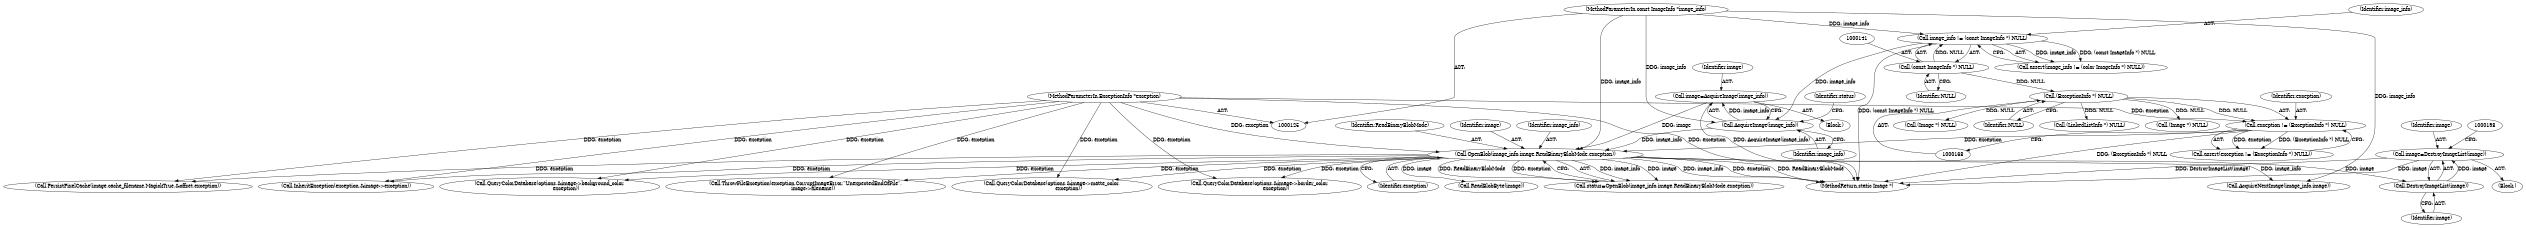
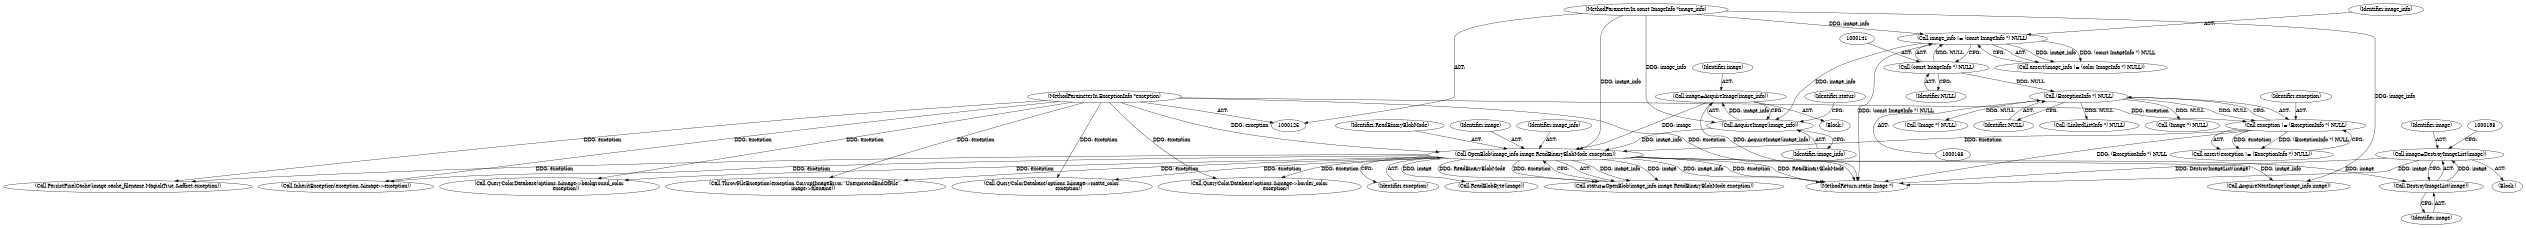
  digraph {
    n1 [label="(Call,image=DestroyImageList(image))"]
    n2 [label="(Call,DestroyImageList(image))"]
    n3 [label="(Block,)"]
    n4 [label="(MethodReturn,static Image *)"]
    n5 [label="(Identifier,image)"]
    n6 [label="(Call,OpenBlob(image_info,image,ReadBinaryBlobMode,exception))"]
    n7 [label="(Identifier,exception)"]
    n8 [label="(Call,ReadBlobByte(image))"]
    n9 [label="(Call,QueryColorDatabase(options,&image->matte_color,\n                      exception))"]
    n10 [label="(Call,QueryColorDatabase(options,&image->background_color,\n                      exception))"]
    n11 [label="(Call,QueryColorDatabase(options,&image->border_color,\n                      exception))"]
    n12 [label="(Call,InheritException(exception,&image->exception))"]
    n13 [label="(Call,status=OpenBlob(image_info,image,ReadBinaryBlobMode,exception))"]
    n14 [label="(Call,AcquireNextImage(image_info,image))"]
    n15 [label="(Call,ThrowFileException(exception,CorruptImageError,\"UnexpectedEndOfFile\",\n          image->filename))"]
    n16 [label="(Call,PersistPixelCache(image,cache_filename,MagickTrue,&offset,exception))"]
    n17 [label="(Call,AcquireImage(image_info))"]
    n18 [label="(Call,image=AcquireImage(image_info))"]
    n19 [label="(Identifier,image_info)"]
    n20 [label="(Block,)"]
    n21 [label="(Call,image_info != (const ImageInfo *) NULL)"]
    n22 [label="(Call,(const ImageInfo *) NULL)"]
    n23 [label="(Call,assert(image_info != (color ImageInfo *) NULL))"]
    n24 [label="(Call,(ExceptionInfo *) NULL)"]
    n25 [label="(Identifier,NULL)"]
    n26 [label="(MethodParameterIn,const ImageInfo *image_info)"]
    n27 [label=1000125]
    n28 [label="(Call,exception != (ExceptionInfo *) NULL)"]
    n29 [label="(Call,(LinkedListInfo *) NULL)"]
    n30 [label="(Call,(Image *) NULL)"]
    n31 [label="(Call,(Image *) NULL)"]
    n32 [label="(Identifier,NULL)"]
    n33 [label="(Call,assert(exception != (ExceptionInfo *) NULL))"]
    n34 [label="(MethodParameterIn,ExceptionInfo *exception)"]
    n35 [label="(Identifier,image)"]
    n36 [label="(Identifier,ReadBinaryBlobMode)"]
    n37 [label="(Identifier,image_info)"]
    n38 [label="(Identifier,exception)"]
    n39 [label="(Identifier,status)"]
    n40 [label="(Identifier,image)"]
    n41 [label="(Identifier,image)"]
    n42 [label="(Identifier,image_info)"]
    1000198
    1000141
    1000168
-   n1 -> n2 [label="AST: "]
+   n1 -> n2 [label="CFG: "]
    n1 -> n3 [label="AST: "]
    n1 -> n4 [label="DDG: DestroyImageList(image)"]
    n1 -> n4 [label="DDG: image"]
    n2 -> n1 [label="AST: "]
    n2 -> n1 [label="DDG: image"]
    n2 -> n5 [label="CFG: "]
    n5 -> n2 [label="AST: "]
    n6 -> n2 [label="DDG: image"]
    n6 -> n4 [label="DDG: exception"]
    n6 -> n4 [label="DDG: ReadBinaryBlobMode"]
    n6 -> n4 [label="DDG: image_info"]
    n6 -> n7 [label="CFG: "]
    n6 -> n8 [label="DDG: image"]
    n6 -> n9 [label="DDG: exception"]
    n6 -> n10 [label="DDG: exception"]
    n6 -> n11 [label="DDG: exception"]
    n6 -> n12 [label="DDG: exception"]
    n6 -> n13 [label="AST: "]
    n6 -> n13 [label="DDG: image_info"]
    n6 -> n13 [label="DDG: image"]
    n6 -> n13 [label="DDG: ReadBinaryBlobMode"]
    n6 -> n13 [label="DDG: exception"]
    n6 -> n14 [label="DDG: image_info"]
    n6 -> n15 [label="DDG: exception"]
    n6 -> n16 [label="DDG: exception"]
    n7 -> n6 [label="AST: "]
    n13 -> n6 [label="CFG: "]
    n17 -> n6 [label="DDG: image_info"]
    n17 -> n18 [label="AST: "]
    n17 -> n18 [label="DDG: image_info"]
    n17 -> n19 [label="CFG: "]
    n18 -> n4 [label="DDG: AcquireImage(image_info)"]
    n18 -> n6 [label="DDG: image"]
    n18 -> n17 [label="CFG: "]
    n18 -> n20 [label="AST: "]
    n19 -> n17 [label="AST: "]
    n21 -> n4 [label="DDG: (const ImageInfo *) NULL"]
    n21 -> n17 [label="DDG: image_info"]
-   n21 -> n22 [label="AST: "]
+   n21 -> n22 [label="CFG: "]
    n21 -> n23 [label="AST: "]
    n21 -> n23 [label="DDG: image_info"]
    n21 -> n23 [label="DDG: (const ImageInfo *) NULL"]
    n22 -> n21 [label="AST: "]
    n22 -> n21 [label="DDG: NULL"]
    n22 -> n24 [label="DDG: NULL"]
    n22 -> n25 [label="CFG: "]
    n23 -> n21 [label="CFG: "]
    n24 -> n28 [label="AST: "]
    n24 -> n28 [label="DDG: NULL"]
    n24 -> n29 [label="DDG: NULL"]
    n24 -> n30 [label="DDG: NULL"]
    n24 -> n31 [label="DDG: NULL"]
    n24 -> n32 [label="CFG: "]
    n25 -> n22 [label="AST: "]
    n26 -> n6 [label="DDG: image_info"]
    n26 -> n14 [label="DDG: image_info"]
    n26 -> n17 [label="DDG: image_info"]
    n26 -> n21 [label="DDG: image_info"]
    n26 -> n27 [label="AST: "]
    n28 -> n4 [label="DDG: (ExceptionInfo *) NULL"]
    n28 -> n6 [label="DDG: exception"]
-   n28 -> 1000168 [label="CFG: "]
+   n28 -> n24 [label="CFG: "]
    n28 -> n33 [label="AST: "]
    n28 -> n33 [label="DDG: exception"]
    n28 -> n33 [label="DDG: (ExceptionInfo *) NULL"]
    n32 -> n24 [label="AST: "]
    n33 -> n28 [label="CFG: "]
    n34 -> n4 [label="DDG: exception"]
    n34 -> n6 [label="DDG: exception"]
    n34 -> n9 [label="DDG: exception"]
    n34 -> n10 [label="DDG: exception"]
    n34 -> n11 [label="DDG: exception"]
    n34 -> n12 [label="DDG: exception"]
    n34 -> n15 [label="DDG: exception"]
    n34 -> n16 [label="DDG: exception"]
    n34 -> n27 [label="AST: "]
    n34 -> n28 [label="DDG: exception"]
    n35 -> n1 [label="AST: "]
    n36 -> n6 [label="AST: "]
    n37 -> n21 [label="AST: "]
    n38 -> n28 [label="AST: "]
    n39 -> n17 [label="CFG: "]
    n40 -> n6 [label="AST: "]
    n41 -> n18 [label="AST: "]
    n42 -> n6 [label="AST: "]
    1000198 -> n1 [label="CFG: "]
    1000141 -> n22 [label="AST: "]
    1000168 -> n24 [label="AST: "]
  }
